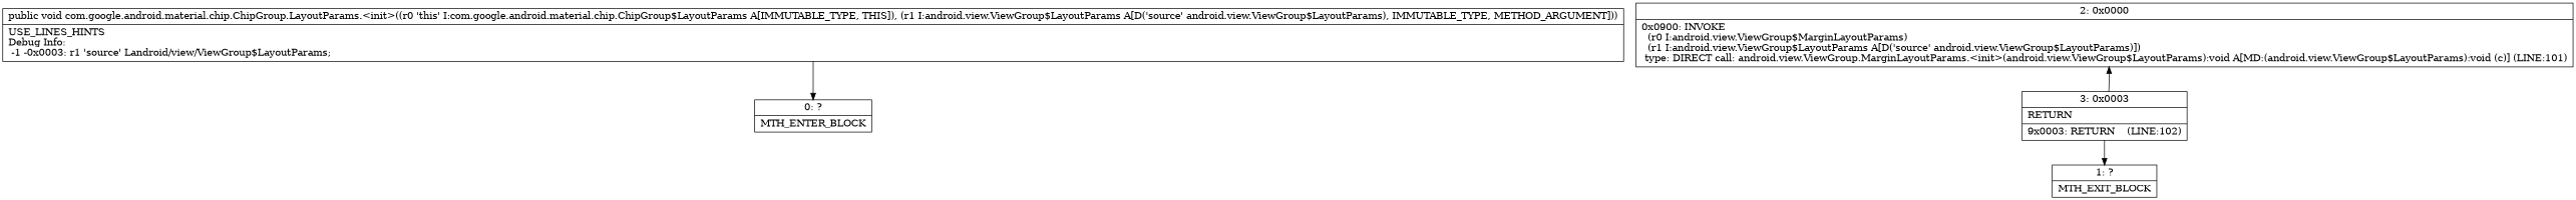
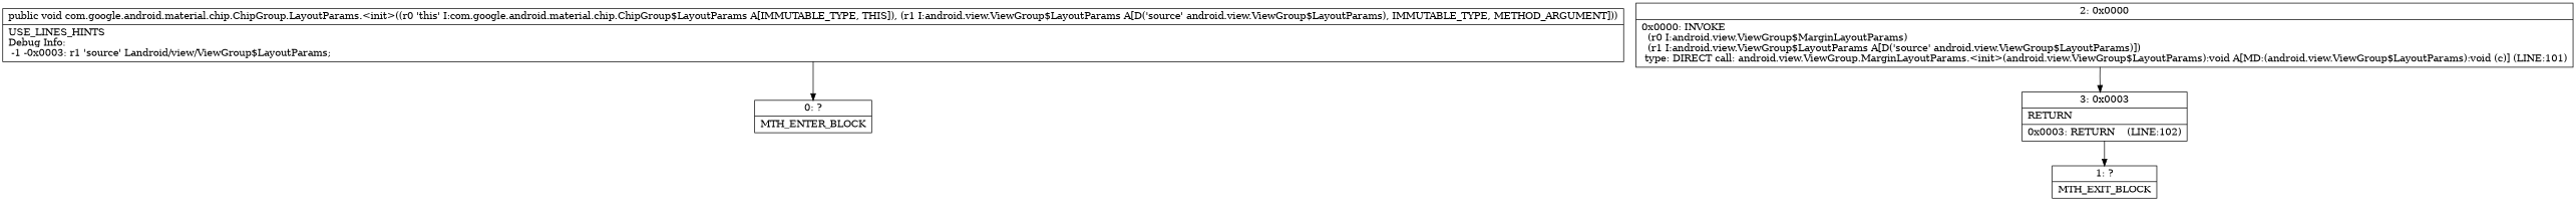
  digraph {
    node [shape=record]
    n1 [label="{0\:\ ?|MTH_ENTER_BLOCK\l}"]
-   n2 [label="{2\:\ 0x0000|0x0900: INVOKE  \l  (r0 I:android.view.ViewGroup$MarginLayoutParams)\l  (r1 I:android.view.ViewGroup$LayoutParams A[D('source' android.view.ViewGroup$LayoutParams)])\l type: DIRECT call: android.view.ViewGroup.MarginLayoutParams.\<init\>(android.view.ViewGroup$LayoutParams):void A[MD:(android.view.ViewGroup$LayoutParams):void (c)] (LINE:101)\l}"]
-   n3 [label="{3\:\ 0x0003|RETURN\l|9x0003: RETURN    (LINE:102)\l}"]
+   n2 [label="{2\:\ 0x0000|0x0000: INVOKE  \l  (r0 I:android.view.ViewGroup$MarginLayoutParams)\l  (r1 I:android.view.ViewGroup$LayoutParams A[D('source' android.view.ViewGroup$LayoutParams)])\l type: DIRECT call: android.view.ViewGroup.MarginLayoutParams.\<init\>(android.view.ViewGroup$LayoutParams):void A[MD:(android.view.ViewGroup$LayoutParams):void (c)] (LINE:101)\l}"]
+   n3 [label="{3\:\ 0x0003|RETURN\l|0x0003: RETURN    (LINE:102)\l}"]
    n4 [label="{1\:\ ?|MTH_EXIT_BLOCK\l}"]
    n5 [label="{public void com.google.android.material.chip.ChipGroup.LayoutParams.\<init\>((r0 'this' I:com.google.android.material.chip.ChipGroup$LayoutParams A[IMMUTABLE_TYPE, THIS]), (r1 I:android.view.ViewGroup$LayoutParams A[D('source' android.view.ViewGroup$LayoutParams), IMMUTABLE_TYPE, METHOD_ARGUMENT]))  | USE_LINES_HINTS\lDebug Info:\l  \-1 \-0x0003: r1 'source' Landroid\/view\/ViewGroup$LayoutParams;\l}"]
-   n3 -> n2
+   n2 -> n3
    n3 -> n4
    n5 -> n1
  }
